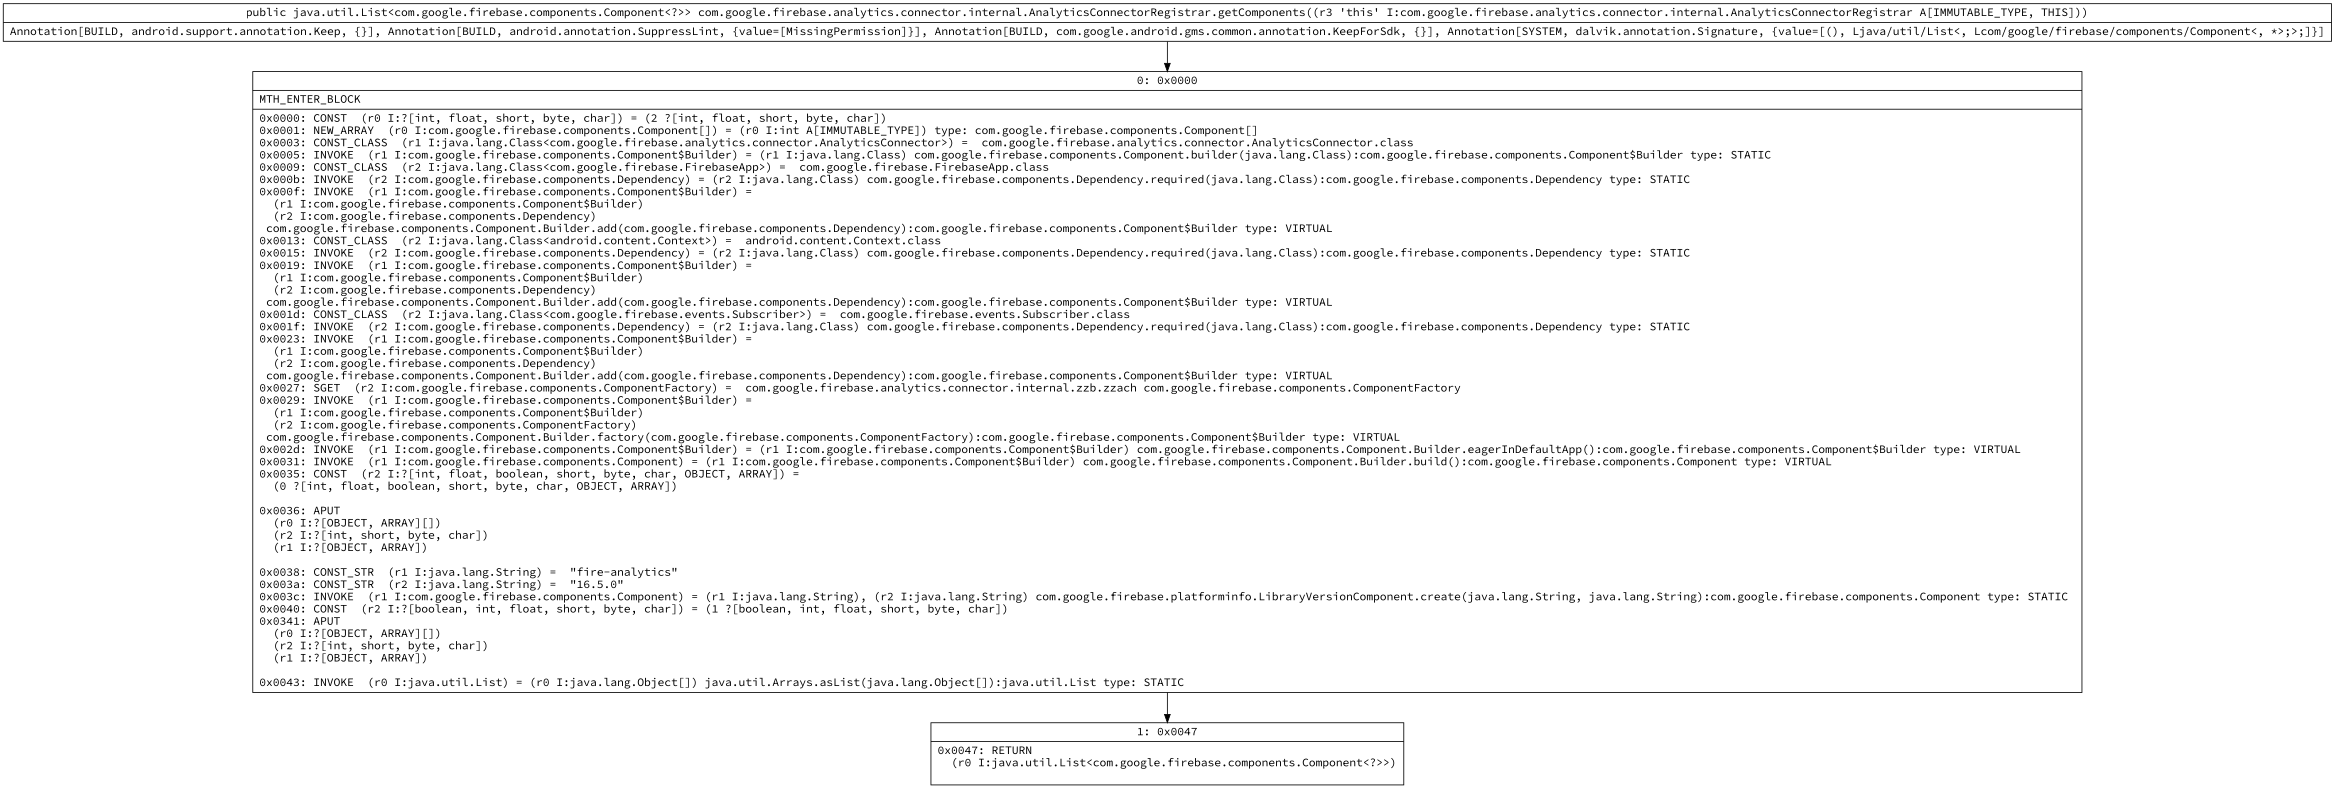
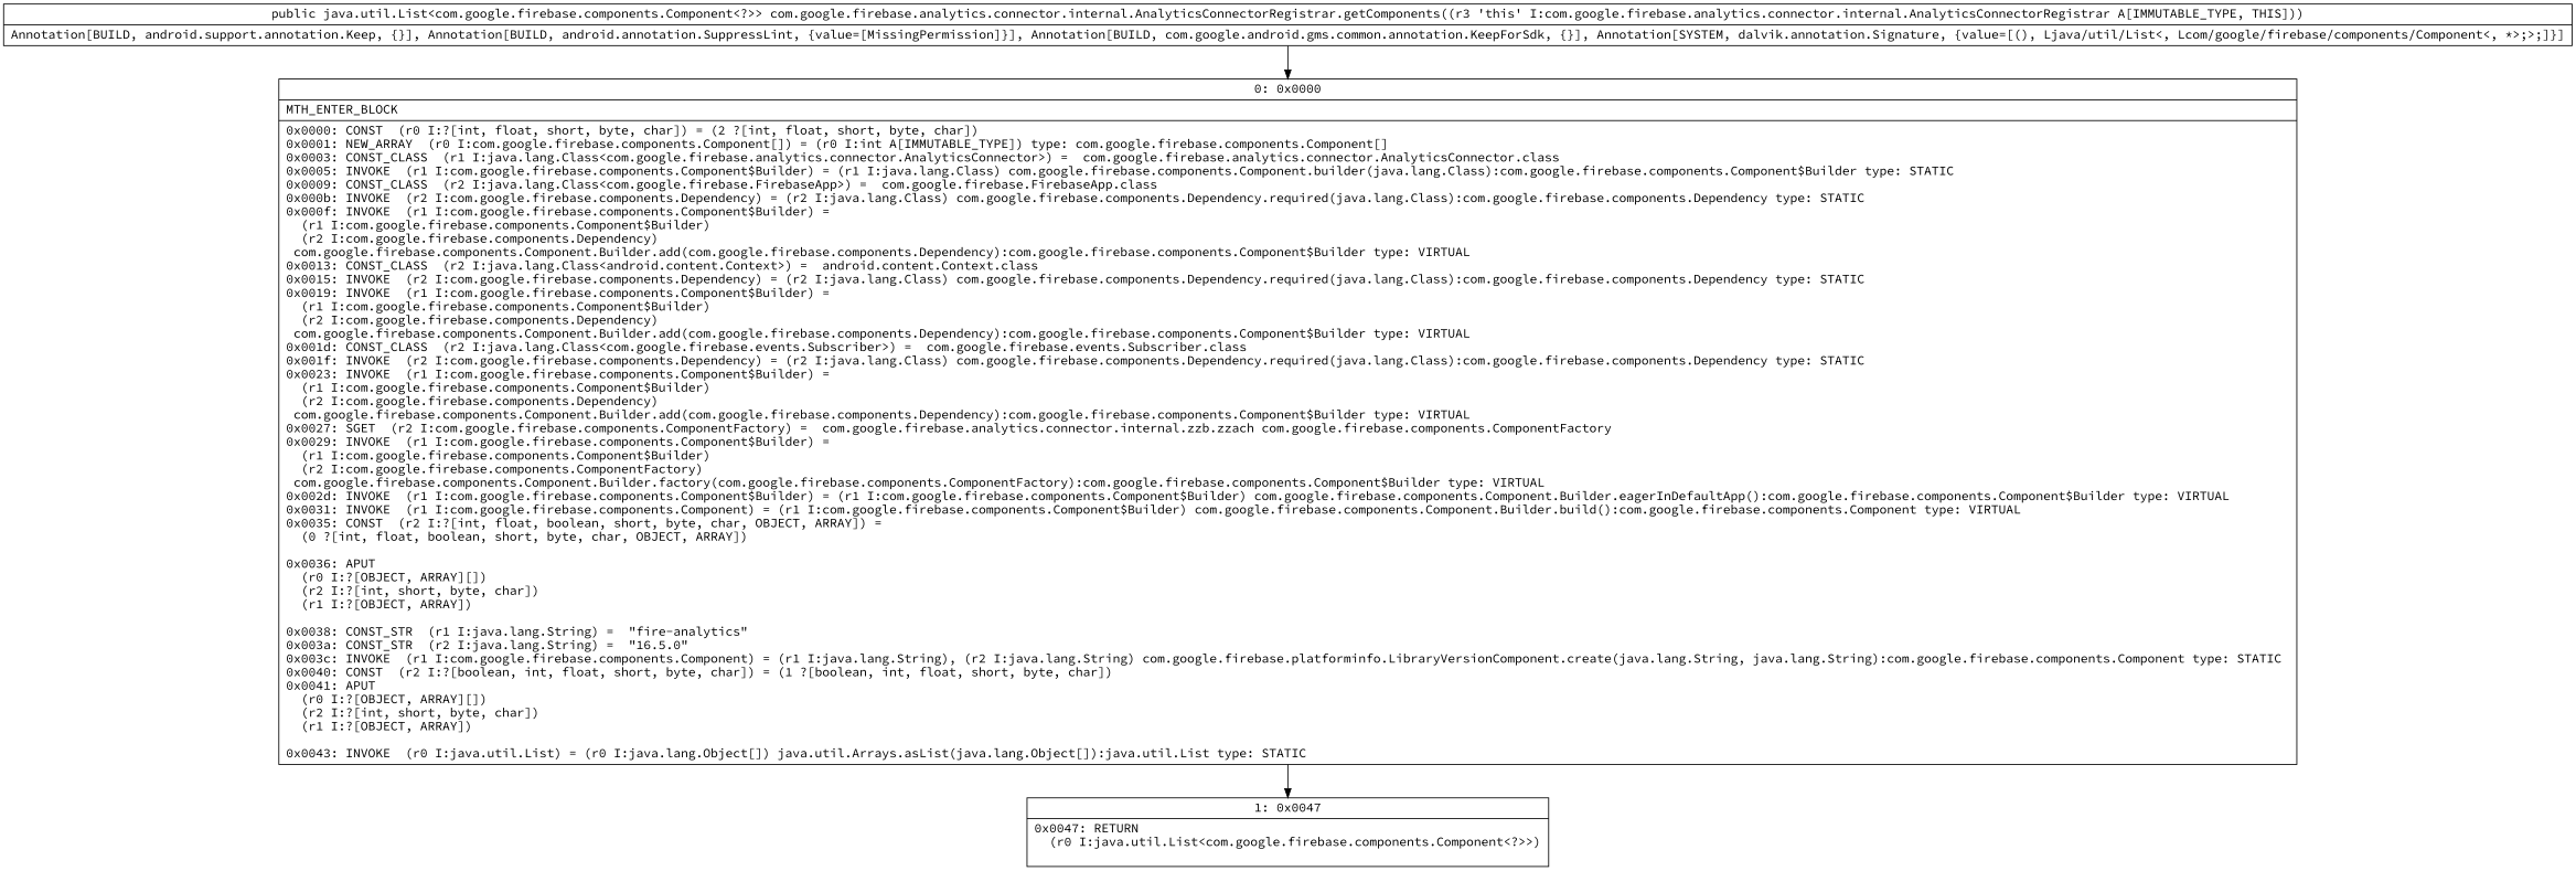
  digraph {
    fontname="Source Code Pro"
    node [shape=record fontname="Source Code Pro"]
    edge [fontname="Source Code Pro"]
-   n1 [label="{0\:\ 0x0000|MTH_ENTER_BLOCK\l|0x0000: CONST  (r0 I:?[int, float, short, byte, char]) = (2 ?[int, float, short, byte, char]) \l0x0001: NEW_ARRAY  (r0 I:com.google.firebase.components.Component[]) = (r0 I:int A[IMMUTABLE_TYPE]) type: com.google.firebase.components.Component[] \l0x0003: CONST_CLASS  (r1 I:java.lang.Class\<com.google.firebase.analytics.connector.AnalyticsConnector\>) =  com.google.firebase.analytics.connector.AnalyticsConnector.class \l0x0005: INVOKE  (r1 I:com.google.firebase.components.Component$Builder) = (r1 I:java.lang.Class) com.google.firebase.components.Component.builder(java.lang.Class):com.google.firebase.components.Component$Builder type: STATIC \l0x0009: CONST_CLASS  (r2 I:java.lang.Class\<com.google.firebase.FirebaseApp\>) =  com.google.firebase.FirebaseApp.class \l0x000b: INVOKE  (r2 I:com.google.firebase.components.Dependency) = (r2 I:java.lang.Class) com.google.firebase.components.Dependency.required(java.lang.Class):com.google.firebase.components.Dependency type: STATIC \l0x000f: INVOKE  (r1 I:com.google.firebase.components.Component$Builder) = \l  (r1 I:com.google.firebase.components.Component$Builder)\l  (r2 I:com.google.firebase.components.Dependency)\l com.google.firebase.components.Component.Builder.add(com.google.firebase.components.Dependency):com.google.firebase.components.Component$Builder type: VIRTUAL \l0x0013: CONST_CLASS  (r2 I:java.lang.Class\<android.content.Context\>) =  android.content.Context.class \l0x0015: INVOKE  (r2 I:com.google.firebase.components.Dependency) = (r2 I:java.lang.Class) com.google.firebase.components.Dependency.required(java.lang.Class):com.google.firebase.components.Dependency type: STATIC \l0x0019: INVOKE  (r1 I:com.google.firebase.components.Component$Builder) = \l  (r1 I:com.google.firebase.components.Component$Builder)\l  (r2 I:com.google.firebase.components.Dependency)\l com.google.firebase.components.Component.Builder.add(com.google.firebase.components.Dependency):com.google.firebase.components.Component$Builder type: VIRTUAL \l0x001d: CONST_CLASS  (r2 I:java.lang.Class\<com.google.firebase.events.Subscriber\>) =  com.google.firebase.events.Subscriber.class \l0x001f: INVOKE  (r2 I:com.google.firebase.components.Dependency) = (r2 I:java.lang.Class) com.google.firebase.components.Dependency.required(java.lang.Class):com.google.firebase.components.Dependency type: STATIC \l0x0023: INVOKE  (r1 I:com.google.firebase.components.Component$Builder) = \l  (r1 I:com.google.firebase.components.Component$Builder)\l  (r2 I:com.google.firebase.components.Dependency)\l com.google.firebase.components.Component.Builder.add(com.google.firebase.components.Dependency):com.google.firebase.components.Component$Builder type: VIRTUAL \l0x0027: SGET  (r2 I:com.google.firebase.components.ComponentFactory) =  com.google.firebase.analytics.connector.internal.zzb.zzach com.google.firebase.components.ComponentFactory \l0x0029: INVOKE  (r1 I:com.google.firebase.components.Component$Builder) = \l  (r1 I:com.google.firebase.components.Component$Builder)\l  (r2 I:com.google.firebase.components.ComponentFactory)\l com.google.firebase.components.Component.Builder.factory(com.google.firebase.components.ComponentFactory):com.google.firebase.components.Component$Builder type: VIRTUAL \l0x002d: INVOKE  (r1 I:com.google.firebase.components.Component$Builder) = (r1 I:com.google.firebase.components.Component$Builder) com.google.firebase.components.Component.Builder.eagerInDefaultApp():com.google.firebase.components.Component$Builder type: VIRTUAL \l0x0031: INVOKE  (r1 I:com.google.firebase.components.Component) = (r1 I:com.google.firebase.components.Component$Builder) com.google.firebase.components.Component.Builder.build():com.google.firebase.components.Component type: VIRTUAL \l0x0035: CONST  (r2 I:?[int, float, boolean, short, byte, char, OBJECT, ARRAY]) = \l  (0 ?[int, float, boolean, short, byte, char, OBJECT, ARRAY])\l \l0x0036: APUT  \l  (r0 I:?[OBJECT, ARRAY][])\l  (r2 I:?[int, short, byte, char])\l  (r1 I:?[OBJECT, ARRAY])\l \l0x0038: CONST_STR  (r1 I:java.lang.String) =  \"fire\-analytics\" \l0x003a: CONST_STR  (r2 I:java.lang.String) =  \"16.5.0\" \l0x003c: INVOKE  (r1 I:com.google.firebase.components.Component) = (r1 I:java.lang.String), (r2 I:java.lang.String) com.google.firebase.platforminfo.LibraryVersionComponent.create(java.lang.String, java.lang.String):com.google.firebase.components.Component type: STATIC \l0x0040: CONST  (r2 I:?[boolean, int, float, short, byte, char]) = (1 ?[boolean, int, float, short, byte, char]) \l0x0341: APUT  \l  (r0 I:?[OBJECT, ARRAY][])\l  (r2 I:?[int, short, byte, char])\l  (r1 I:?[OBJECT, ARRAY])\l \l0x0043: INVOKE  (r0 I:java.util.List) = (r0 I:java.lang.Object[]) java.util.Arrays.asList(java.lang.Object[]):java.util.List type: STATIC \l}"]
+   n1 [label="{0\:\ 0x0000|MTH_ENTER_BLOCK\l|0x0000: CONST  (r0 I:?[int, float, short, byte, char]) = (2 ?[int, float, short, byte, char]) \l0x0001: NEW_ARRAY  (r0 I:com.google.firebase.components.Component[]) = (r0 I:int A[IMMUTABLE_TYPE]) type: com.google.firebase.components.Component[] \l0x0003: CONST_CLASS  (r1 I:java.lang.Class\<com.google.firebase.analytics.connector.AnalyticsConnector\>) =  com.google.firebase.analytics.connector.AnalyticsConnector.class \l0x0005: INVOKE  (r1 I:com.google.firebase.components.Component$Builder) = (r1 I:java.lang.Class) com.google.firebase.components.Component.builder(java.lang.Class):com.google.firebase.components.Component$Builder type: STATIC \l0x0009: CONST_CLASS  (r2 I:java.lang.Class\<com.google.firebase.FirebaseApp\>) =  com.google.firebase.FirebaseApp.class \l0x000b: INVOKE  (r2 I:com.google.firebase.components.Dependency) = (r2 I:java.lang.Class) com.google.firebase.components.Dependency.required(java.lang.Class):com.google.firebase.components.Dependency type: STATIC \l0x000f: INVOKE  (r1 I:com.google.firebase.components.Component$Builder) = \l  (r1 I:com.google.firebase.components.Component$Builder)\l  (r2 I:com.google.firebase.components.Dependency)\l com.google.firebase.components.Component.Builder.add(com.google.firebase.components.Dependency):com.google.firebase.components.Component$Builder type: VIRTUAL \l0x0013: CONST_CLASS  (r2 I:java.lang.Class\<android.content.Context\>) =  android.content.Context.class \l0x0015: INVOKE  (r2 I:com.google.firebase.components.Dependency) = (r2 I:java.lang.Class) com.google.firebase.components.Dependency.required(java.lang.Class):com.google.firebase.components.Dependency type: STATIC \l0x0019: INVOKE  (r1 I:com.google.firebase.components.Component$Builder) = \l  (r1 I:com.google.firebase.components.Component$Builder)\l  (r2 I:com.google.firebase.components.Dependency)\l com.google.firebase.components.Component.Builder.add(com.google.firebase.components.Dependency):com.google.firebase.components.Component$Builder type: VIRTUAL \l0x001d: CONST_CLASS  (r2 I:java.lang.Class\<com.google.firebase.events.Subscriber\>) =  com.google.firebase.events.Subscriber.class \l0x001f: INVOKE  (r2 I:com.google.firebase.components.Dependency) = (r2 I:java.lang.Class) com.google.firebase.components.Dependency.required(java.lang.Class):com.google.firebase.components.Dependency type: STATIC \l0x0023: INVOKE  (r1 I:com.google.firebase.components.Component$Builder) = \l  (r1 I:com.google.firebase.components.Component$Builder)\l  (r2 I:com.google.firebase.components.Dependency)\l com.google.firebase.components.Component.Builder.add(com.google.firebase.components.Dependency):com.google.firebase.components.Component$Builder type: VIRTUAL \l0x0027: SGET  (r2 I:com.google.firebase.components.ComponentFactory) =  com.google.firebase.analytics.connector.internal.zzb.zzach com.google.firebase.components.ComponentFactory \l0x0029: INVOKE  (r1 I:com.google.firebase.components.Component$Builder) = \l  (r1 I:com.google.firebase.components.Component$Builder)\l  (r2 I:com.google.firebase.components.ComponentFactory)\l com.google.firebase.components.Component.Builder.factory(com.google.firebase.components.ComponentFactory):com.google.firebase.components.Component$Builder type: VIRTUAL \l0x002d: INVOKE  (r1 I:com.google.firebase.components.Component$Builder) = (r1 I:com.google.firebase.components.Component$Builder) com.google.firebase.components.Component.Builder.eagerInDefaultApp():com.google.firebase.components.Component$Builder type: VIRTUAL \l0x0031: INVOKE  (r1 I:com.google.firebase.components.Component) = (r1 I:com.google.firebase.components.Component$Builder) com.google.firebase.components.Component.Builder.build():com.google.firebase.components.Component type: VIRTUAL \l0x0035: CONST  (r2 I:?[int, float, boolean, short, byte, char, OBJECT, ARRAY]) = \l  (0 ?[int, float, boolean, short, byte, char, OBJECT, ARRAY])\l \l0x0036: APUT  \l  (r0 I:?[OBJECT, ARRAY][])\l  (r2 I:?[int, short, byte, char])\l  (r1 I:?[OBJECT, ARRAY])\l \l0x0038: CONST_STR  (r1 I:java.lang.String) =  \"fire\-analytics\" \l0x003a: CONST_STR  (r2 I:java.lang.String) =  \"16.5.0\" \l0x003c: INVOKE  (r1 I:com.google.firebase.components.Component) = (r1 I:java.lang.String), (r2 I:java.lang.String) com.google.firebase.platforminfo.LibraryVersionComponent.create(java.lang.String, java.lang.String):com.google.firebase.components.Component type: STATIC \l0x0040: CONST  (r2 I:?[boolean, int, float, short, byte, char]) = (1 ?[boolean, int, float, short, byte, char]) \l0x0041: APUT  \l  (r0 I:?[OBJECT, ARRAY][])\l  (r2 I:?[int, short, byte, char])\l  (r1 I:?[OBJECT, ARRAY])\l \l0x0043: INVOKE  (r0 I:java.util.List) = (r0 I:java.lang.Object[]) java.util.Arrays.asList(java.lang.Object[]):java.util.List type: STATIC \l}"]
    n2 [label="{1\:\ 0x0047|0x0047: RETURN  \l  (r0 I:java.util.List\<com.google.firebase.components.Component\<?\>\>)\l \l}"]
    n3 [label="{public java.util.List\<com.google.firebase.components.Component\<?\>\> com.google.firebase.analytics.connector.internal.AnalyticsConnectorRegistrar.getComponents((r3 'this' I:com.google.firebase.analytics.connector.internal.AnalyticsConnectorRegistrar A[IMMUTABLE_TYPE, THIS]))  | Annotation[BUILD, android.support.annotation.Keep, \{\}], Annotation[BUILD, android.annotation.SuppressLint, \{value=[MissingPermission]\}], Annotation[BUILD, com.google.android.gms.common.annotation.KeepForSdk, \{\}], Annotation[SYSTEM, dalvik.annotation.Signature, \{value=[(), Ljava\/util\/List\<, Lcom\/google\/firebase\/components\/Component\<, *\>;\>;]\}]\l}"]
    n1 -> n2
    n3 -> n1
  }
